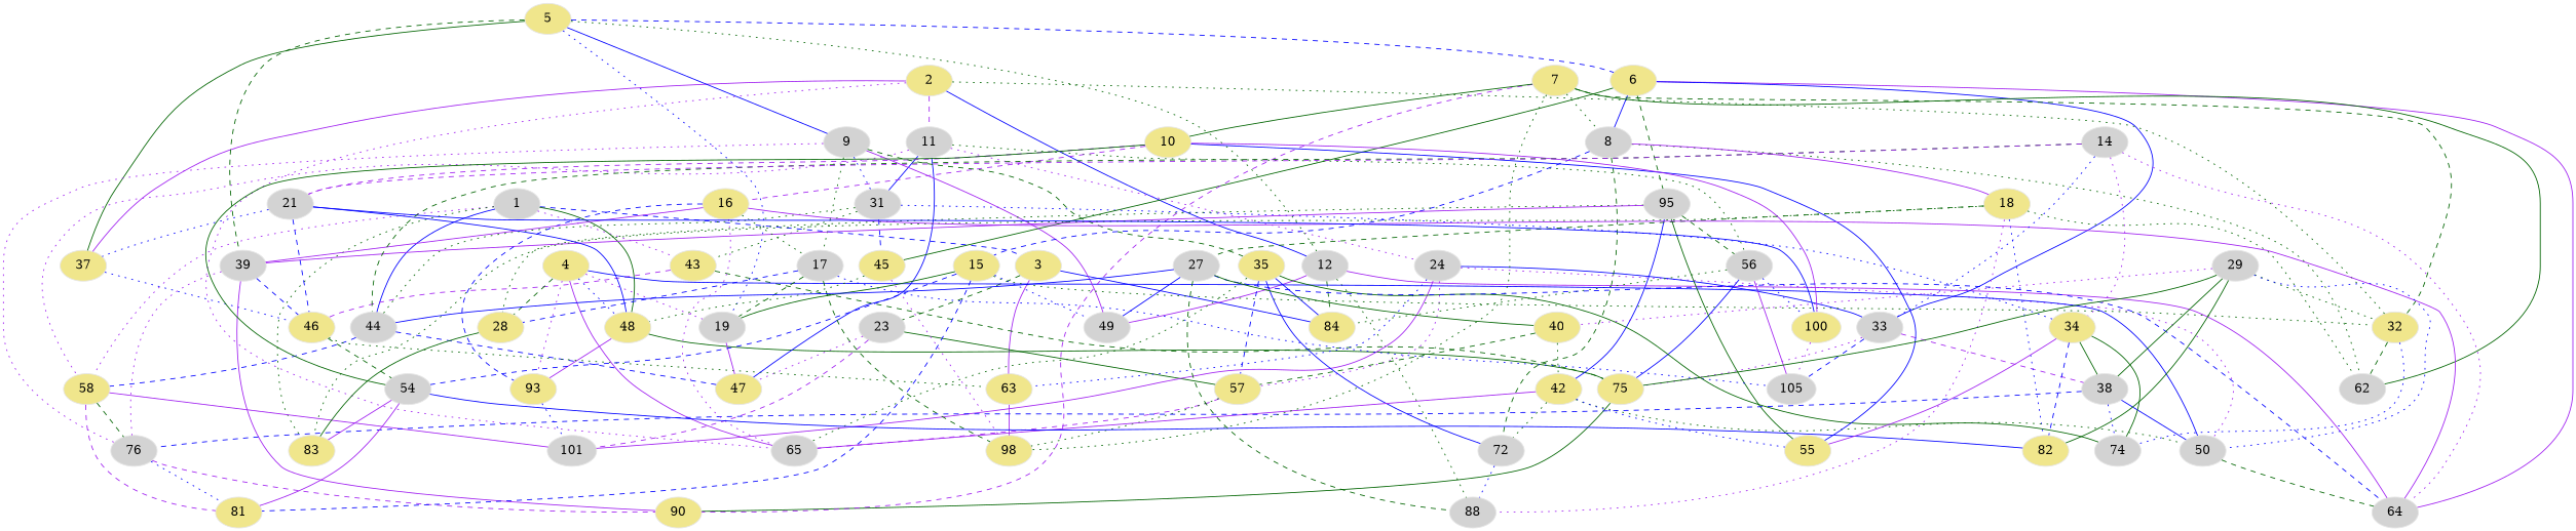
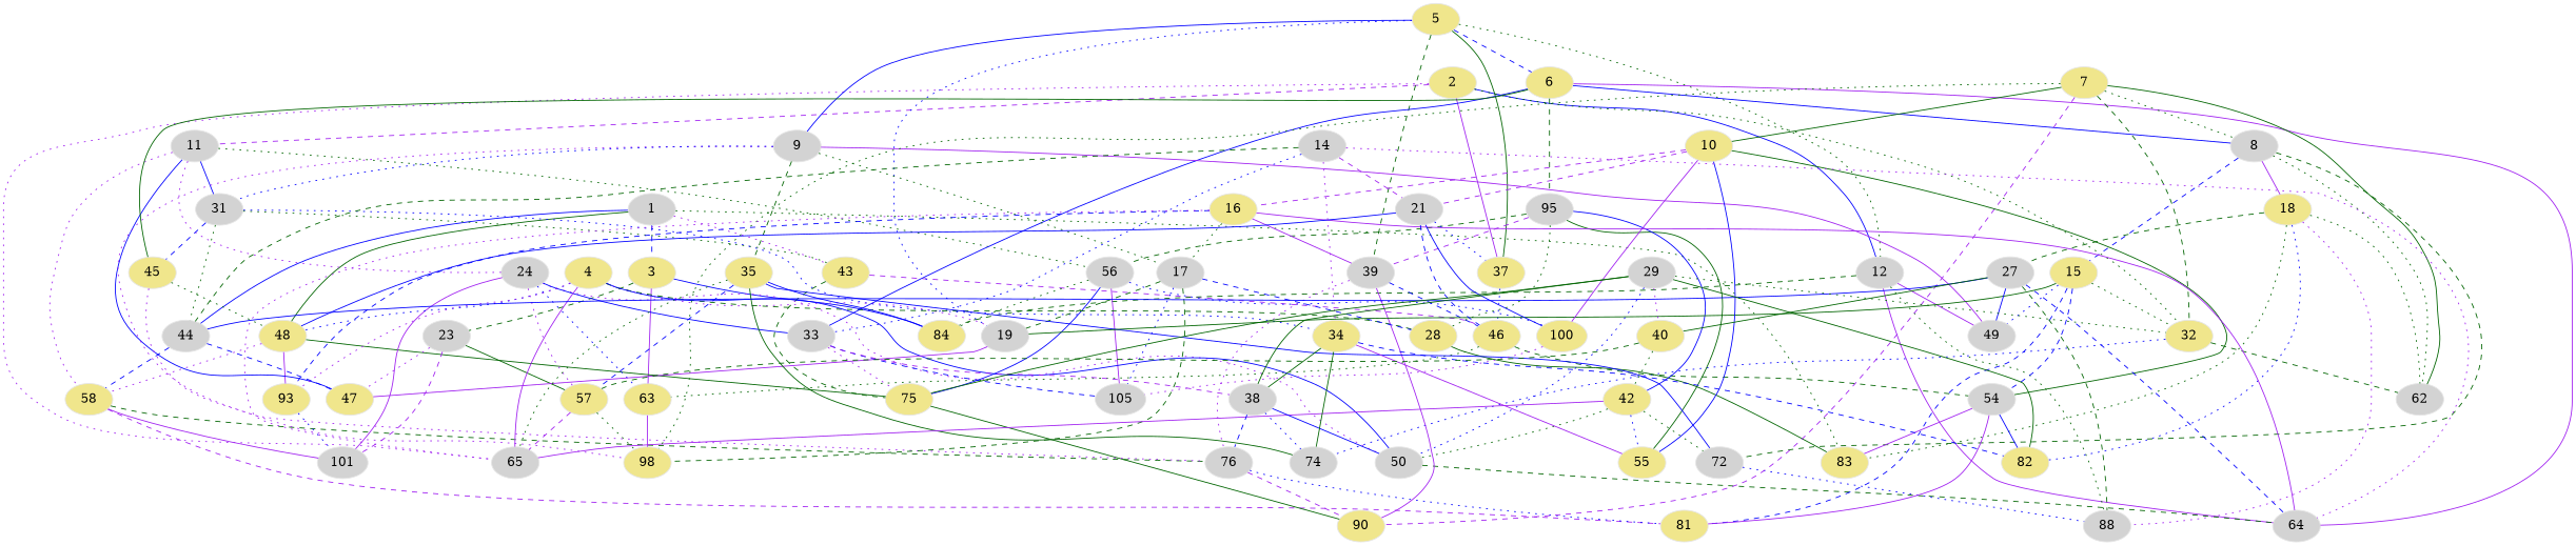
  graph {
    node [color=gray90 fillcolor=khaki style=filled]
    edge [color=darkgreen style=dotted]
    1 [fillcolor=lightgrey super="+85"]
    3
    43
    44 [fillcolor=lightgrey super="+68"]
    48 [super="+77"]
    58 [super="+108"]
    83
    23 [fillcolor=lightgrey]
    63
    84
    46 [super="+87"]
    75 [super="+78"]
    47
    93
    76 [fillcolor=lightgrey super="+109"]
    81
    101 [fillcolor=lightgrey]
    2 [super="+61"]
    11 [fillcolor=lightgrey super="+13"]
    12 [fillcolor=lightgrey super="+20"]
    32 [super="+102"]
    37
    65 [fillcolor=lightgrey super="+67"]
    31 [fillcolor=lightgrey super="+79"]
    24 [fillcolor=lightgrey super="+41"]
    56 [fillcolor=lightgrey super="+69"]
    64 [fillcolor=lightgrey super="+86"]
    49 [fillcolor=lightgrey]
    88 [fillcolor=lightgrey]
    62 [fillcolor=lightgrey]
    74 [fillcolor=lightgrey]
    98 [super="+99"]
    57 [super="+80"]
    4 [super="+60"]
    19 [fillcolor=lightgrey super="+26"]
    28
    50 [fillcolor=lightgrey super="+59"]
    5 [super="+104"]
    6 [super="+106"]
    9 [fillcolor=lightgrey super="+103"]
    39 [fillcolor=lightgrey super="+107"]
    8 [fillcolor=lightgrey super="+30"]
    n43 [fillcolor=lightgrey label=95 super="+96"]
    33 [fillcolor=lightgrey super="+71"]
    45
    17 [fillcolor=lightgrey super="+97"]
    35 [super="+92"]
    90
    15 [super="+94"]
    18 [super="+22"]
    72 [fillcolor=lightgrey]
    55
    42 [super="+95"]
    105 [fillcolor=lightgrey]
    38 [fillcolor=lightgrey super="+52"]
    7 [super="+66"]
    10 [super="+36"]
    16 [super="+91"]
    21 [fillcolor=lightgrey super="+73"]
    54 [fillcolor=lightgrey super="+70"]
    100
    27 [fillcolor=lightgrey super="+53"]
    82
    34 [super="+51"]
    14 [fillcolor=lightgrey]
    40
    29 [fillcolor=lightgrey super="+89"]
    1 -- 3 [color=blue style=dashed]
    1 -- 43 [color=purple]
    1 -- 44 [color=blue style=solid]
    1 -- 48 [style=solid]
-   1 -- 58 [color=purple]
+   48 -- 58 [color=purple]
    1 -- 83
    3 -- 23 [style=dashed]
    3 -- 63 [color=purple style=solid]
    3 -- 84 [color=blue style=solid]
    43 -- 46 [color=purple style=dashed]
    43 -- 75 [style=dashed]
    44 -- 58 [color=blue style=dashed]
    44 -- 47 [color=blue style=dashed]
    48 -- 75 [style=solid]
    48 -- 93 [color=purple style=solid]
    58 -- 76 [style=dashed]
    58 -- 81 [color=purple style=dashed]
    58 -- 101 [color=purple style=solid]
    23 -- 47 [color=purple]
    23 -- 101 [color=purple style=dashed]
    23 -- 57 [style=solid]
    63 -- 98 [color=purple style=solid]
    46 -- 63
    46 -- 54 [style=dashed]
    75 -- 90 [style=solid]
    93 -- 101 [color=blue]
    76 -- 81 [color=blue]
    76 -- 90 [color=purple style=dashed]
    2 -- 11 [color=purple style=dashed]
    2 -- 12 [color=blue style=solid]
    2 -- 32
    2 -- 37 [color=purple style=solid]
    2 -- 65 [color=purple]
    11 -- 58 [color=purple]
    11 -- 47 [color=blue style=solid]
    11 -- 31 [color=blue style=solid]
    11 -- 24 [color=purple]
    11 -- 56
    12 -- 84 [style=dashed]
    12 -- 64 [color=purple style=solid]
    12 -- 49 [color=purple style=solid]
    12 -- 88
    32 -- 62 [style=dashed]
    32 -- 74 [color=blue]
    37 -- 46 [color=blue]
    31 -- 43
    31 -- 44
    31 -- 45 [color=blue style=dashed]
    31 -- 34 [color=blue]
    24 -- 63 [color=blue]
    24 -- 101 [color=purple style=solid]
    24 -- 57 [color=purple]
    24 -- 50 [color=purple]
    24 -- 33 [color=blue style=solid]
    56 -- 84
    56 -- 75 [color=blue style=solid]
    56 -- 105 [color=purple style=solid]
    56 -- 100 [color=blue]
    57 -- 65 [color=purple style=dashed]
    57 -- 98
    4 -- 48 [color=blue]
    4 -- 93 [color=purple]
    4 -- 65 [color=purple style=solid]
    4 -- 19 [color=purple]
    4 -- 28 [style=dashed]
    4 -- 50 [color=blue style=solid]
    19 -- 47 [color=purple style=solid]
    28 -- 83 [style=solid]
    50 -- 64 [style=dashed]
    5 -- 12
    5 -- 37 [style=solid]
    5 -- 19 [color=blue]
    5 -- 6 [color=blue style=dashed]
    5 -- 9 [color=blue style=solid]
    5 -- 39 [style=dashed]
    6 -- 64 [color=purple style=solid]
    6 -- 8 [color=blue style=solid]
    6 -- n43 [style=dashed]
    6 -- 33 [color=blue style=solid]
    6 -- 45 [style=solid]
    9 -- 76 [color=purple]
    9 -- 31 [color=blue]
    9 -- 49 [color=purple style=solid]
    9 -- 17
    9 -- 35 [style=dashed]
    39 -- 46 [color=blue style=dashed]
    39 -- 76 [color=purple]
    39 -- 90 [color=purple style=solid]
    8 -- 62
    8 -- 15 [color=blue style=dashed]
    8 -- 18 [color=purple style=solid]
    8 -- 72 [style=dashed]
    n43 -- 56 [style=dashed]
    n43 -- 28
-   n43 -- 39 [color=purple style=solid]
+   n43 -- 39 [color=purple style=dashed]
    n43 -- 55 [style=solid]
    n43 -- 42 [color=blue style=solid]
    33 -- 75 [color=purple]
    33 -- 105 [color=blue style=dashed]
    33 -- 38 [color=purple style=dashed]
    45 -- 48
    45 -- 98 [color=purple]
    17 -- 98 [style=dashed]
    17 -- 19 [style=dashed]
    17 -- 28 [color=blue style=dashed]
    17 -- 105 [color=blue]
    35 -- 84 [color=blue style=solid]
    35 -- 65
    35 -- 74 [style=solid]
    35 -- 57 [color=blue style=dashed]
    35 -- 72 [color=blue style=solid]
    15 -- 81 [color=blue style=dashed]
    15 -- 32
    15 -- 49 [color=blue]
    15 -- 19 [style=solid]
    15 -- 54 [color=blue style=dashed]
    18 -- 83
    18 -- 88 [color=purple]
    18 -- 62
    18 -- 27 [style=dashed]
    18 -- 82 [color=blue]
    72 -- 88 [color=blue]
    42 -- 65 [color=purple style=solid]
    42 -- 50
    42 -- 72
    42 -- 55 [color=blue]
    38 -- 76 [color=blue style=dashed]
    38 -- 74 [color=blue]
    38 -- 50 [color=blue style=solid]
    7 -- 32 [style=dashed]
    7 -- 62 [style=solid]
    7 -- 98
    7 -- 8
    7 -- 90 [color=purple style=dashed]
    7 -- 10 [style=solid]
    10 -- 55 [color=blue style=solid]
    10 -- 16 [color=purple style=dashed]
    10 -- 21 [color=purple style=dashed]
    10 -- 54 [style=solid]
    10 -- 100 [color=purple style=solid]
    16 -- 93 [color=blue style=dashed]
    16 -- 65 [color=purple]
    16 -- 64 [color=purple style=solid]
    16 -- 39 [color=purple style=solid]
    16 -- 17
    21 -- 48 [color=blue style=solid]
    21 -- 46 [color=blue style=dashed]
    21 -- 37 [color=blue]
    21 -- 100 [color=blue style=solid]
    54 -- 83 [color=purple style=solid]
    54 -- 81 [color=purple style=solid]
    54 -- 82 [color=blue style=solid]
    100 -- 105 [color=purple]
    27 -- 44 [color=blue style=solid]
    27 -- 64 [color=blue style=dashed]
    27 -- 49 [color=blue style=solid]
    27 -- 88 [style=dashed]
    27 -- 40 [style=solid]
    34 -- 74 [style=solid]
    34 -- 55 [color=purple style=solid]
    34 -- 38 [style=solid]
    34 -- 82 [color=blue style=dashed]
    14 -- 44 [style=dashed]
    14 -- 64 [color=purple]
    14 -- 33 [color=blue]
    14 -- 21 [color=purple style=dashed]
    14 -- 34 [color=purple]
    40 -- 57 [style=dashed]
    40 -- 42
    29 -- 75 [style=solid]
    29 -- 32
    29 -- 50 [color=blue]
    29 -- 38 [style=solid]
    29 -- 82 [style=solid]
    29 -- 40 [color=purple]
  }
